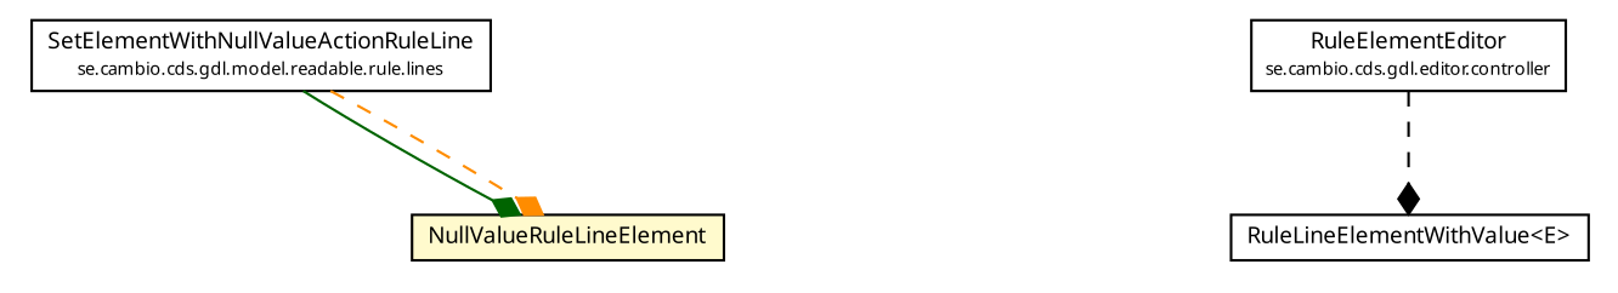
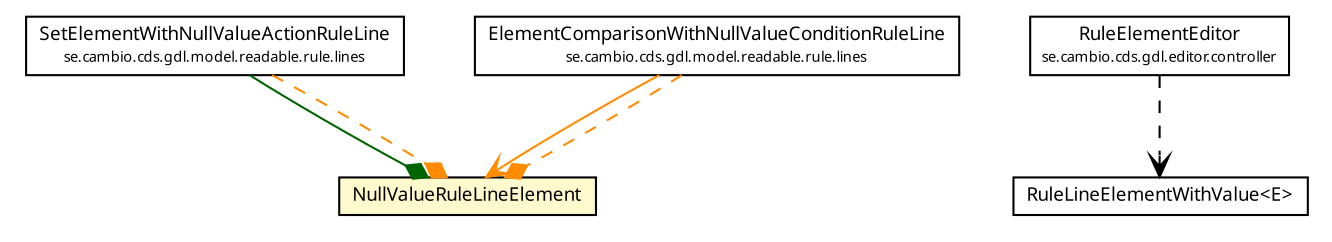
  digraph {
    fontname="Fira Sans"
    nodesep=0.25
    ranksep=0.5
    node [fontcolor=black fontname="Fira Sans" fontsize=9.0 shape=plaintext]
    edge [arrowhead=diamond color=darkorange fontcolor=black fontname="Fira Sans" fontsize=10.0 headport=p labelfontname="Trebuchet MS" labelfontsize=10 tailport=p style=dashed]
    n1 [label=<<table title="se.cambio.cds.gdl.model.readable.rule.lines.SetElementWithNullValueActionRuleLine" border="0" cellborder="1" cellspacing="0" cellpadding="2" port="p" href="../SetElementWithNullValueActionRuleLine.html"> 		<tr><td><table border="0" cellspacing="0" cellpadding="1"> <tr><td align="center" balign="center"><font face="Trebuchet MS"> SetElementWithNullValueActionRuleLine </font></td></tr> <tr><td align="center" balign="center"><font face="Trebuchet MS" point-size="7.0"> se.cambio.cds.gdl.model.readable.rule.lines </font></td></tr> 		</table></td></tr> 		</table>>]
    n2 [label=<<table title="se.cambio.cds.gdl.model.readable.rule.lines.elements.NullValueRuleLineElement" border="0" cellborder="1" cellspacing="0" cellpadding="2" port="p" bgcolor="lemonChiffon" href="./NullValueRuleLineElement.html"> 		<tr><td><table border="0" cellspacing="0" cellpadding="1"> <tr><td align="center" balign="center"><font face="Trebuchet MS"> NullValueRuleLineElement </font></td></tr> 		</table></td></tr> 		</table>>]
+   n3 [label=<<table title="se.cambio.cds.gdl.model.readable.rule.lines.ElementComparisonWithNullValueConditionRuleLine" border="0" cellborder="1" cellspacing="0" cellpadding="2" port="p" href="../ElementComparisonWithNullValueConditionRuleLine.html"> 		<tr><td><table border="0" cellspacing="0" cellpadding="1"> <tr><td align="center" balign="center"><font face="Trebuchet MS"> ElementComparisonWithNullValueConditionRuleLine </font></td></tr> <tr><td align="center" balign="center"><font face="Trebuchet MS" point-size="7.0"> se.cambio.cds.gdl.model.readable.rule.lines </font></td></tr> 		</table></td></tr> 		</table>>]
    n4 [label=<<table title="se.cambio.cds.gdl.model.readable.rule.lines.elements.RuleLineElementWithValue" border="0" cellborder="1" cellspacing="0" cellpadding="2" port="p" href="./RuleLineElementWithValue.html"> 		<tr><td><table border="0" cellspacing="0" cellpadding="1"> <tr><td align="center" balign="center"><font face="Trebuchet MS"> RuleLineElementWithValue&lt;E&gt; </font></td></tr> 		</table></td></tr> 		</table>>]
    n5 [label=<<table title="se.cambio.cds.gdl.editor.controller.RuleElementEditor" border="0" cellborder="1" cellspacing="0" cellpadding="2" port="p" href="../../../../../editor/controller/RuleElementEditor.html"> 		<tr><td><table border="0" cellspacing="0" cellpadding="1"> <tr><td align="center" balign="center"><font face="Trebuchet MS"> RuleElementEditor </font></td></tr> <tr><td align="center" balign="center"><font face="Trebuchet MS" point-size="7.0"> se.cambio.cds.gdl.editor.controller </font></td></tr> 		</table></td></tr> 		</table>>]
    n1 -> n2 [color=darkgreen style=""]
    n1 -> n2
-   n5 -> n4 [color=black]
+   n3 -> n2 [arrowhead=vee style=""]
+   n3 -> n2
+   n5 -> n4 [arrowhead=vee color=black]
  }
